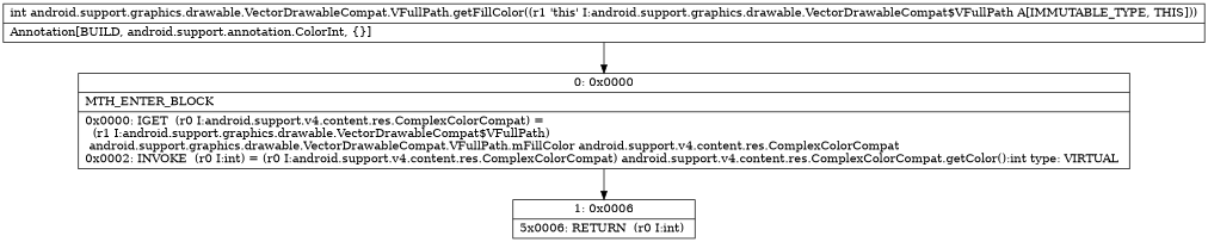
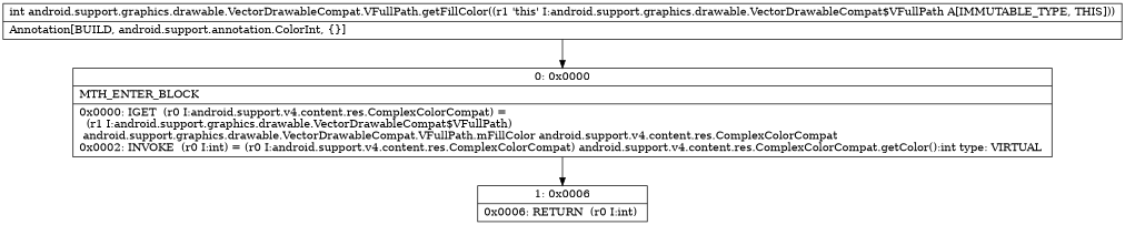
  digraph {
    node [shape=record]
    n1 [label="{0\:\ 0x0000|MTH_ENTER_BLOCK\l|0x0000: IGET  (r0 I:android.support.v4.content.res.ComplexColorCompat) = \l  (r1 I:android.support.graphics.drawable.VectorDrawableCompat$VFullPath)\l android.support.graphics.drawable.VectorDrawableCompat.VFullPath.mFillColor android.support.v4.content.res.ComplexColorCompat \l0x0002: INVOKE  (r0 I:int) = (r0 I:android.support.v4.content.res.ComplexColorCompat) android.support.v4.content.res.ComplexColorCompat.getColor():int type: VIRTUAL \l}"]
-   n2 [label="{1\:\ 0x0006|5x0006: RETURN  (r0 I:int) \l}"]
+   n2 [label="{1\:\ 0x0006|0x0006: RETURN  (r0 I:int) \l}"]
    n3 [label="{int android.support.graphics.drawable.VectorDrawableCompat.VFullPath.getFillColor((r1 'this' I:android.support.graphics.drawable.VectorDrawableCompat$VFullPath A[IMMUTABLE_TYPE, THIS]))  | Annotation[BUILD, android.support.annotation.ColorInt, \{\}]\l}"]
    n1 -> n2
    n3 -> n1
  }
